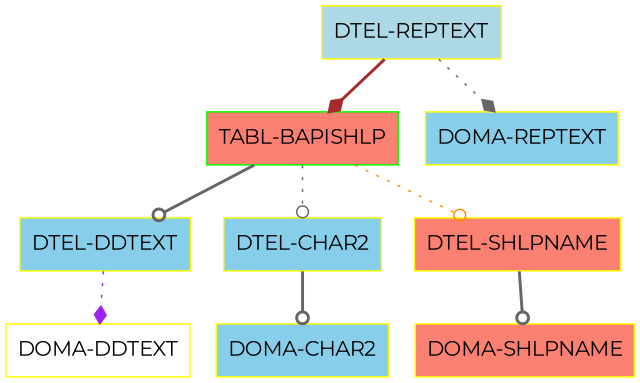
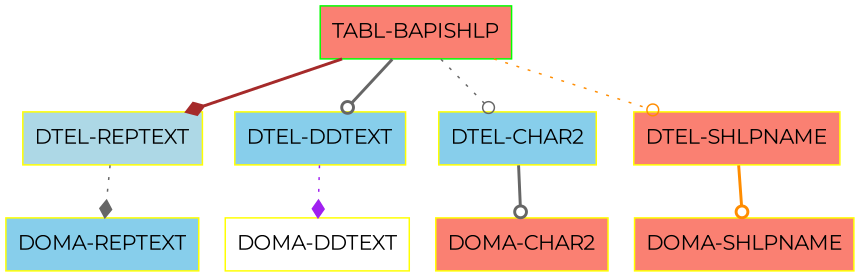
  digraph {
    fontname=Montserrat
    node [color=yellow fillcolor=salmon fontname=Montserrat shape=box style=filled]
    edge [arrowhead=odot color=gray40 fontname=Montserrat style=bold]
    "TABL-BAPISHLP" [color=green]
    "DTEL-REPTEXT" [fillcolor=lightblue]
    "DTEL-DDTEXT" [fillcolor=skyblue]
    "DTEL-CHAR2" [fillcolor=skyblue]
    "DTEL-SHLPNAME"
    "DOMA-REPTEXT" [fillcolor=skyblue]
    "DOMA-DDTEXT" [fillcolor=white]
-   "DOMA-CHAR2" [fillcolor=skyblue]
+   "DOMA-CHAR2"
    "DOMA-SHLPNAME"
-   "DTEL-REPTEXT" -> "TABL-BAPISHLP" [arrowhead=diamond color=brown]
+   "TABL-BAPISHLP" -> "DTEL-REPTEXT" [arrowhead=diamond color=brown]
    "TABL-BAPISHLP" -> "DTEL-DDTEXT"
    "TABL-BAPISHLP" -> "DTEL-CHAR2" [style=dotted]
    "TABL-BAPISHLP" -> "DTEL-SHLPNAME" [color=darkorange style=dotted]
    "DTEL-REPTEXT" -> "DOMA-REPTEXT" [arrowhead=diamond style=dotted]
    "DTEL-DDTEXT" -> "DOMA-DDTEXT" [arrowhead=diamond color=purple style=dotted]
    "DTEL-CHAR2" -> "DOMA-CHAR2"
-   "DTEL-SHLPNAME" -> "DOMA-SHLPNAME"
+   "DTEL-SHLPNAME" -> "DOMA-SHLPNAME" [color=darkorange]
  }
